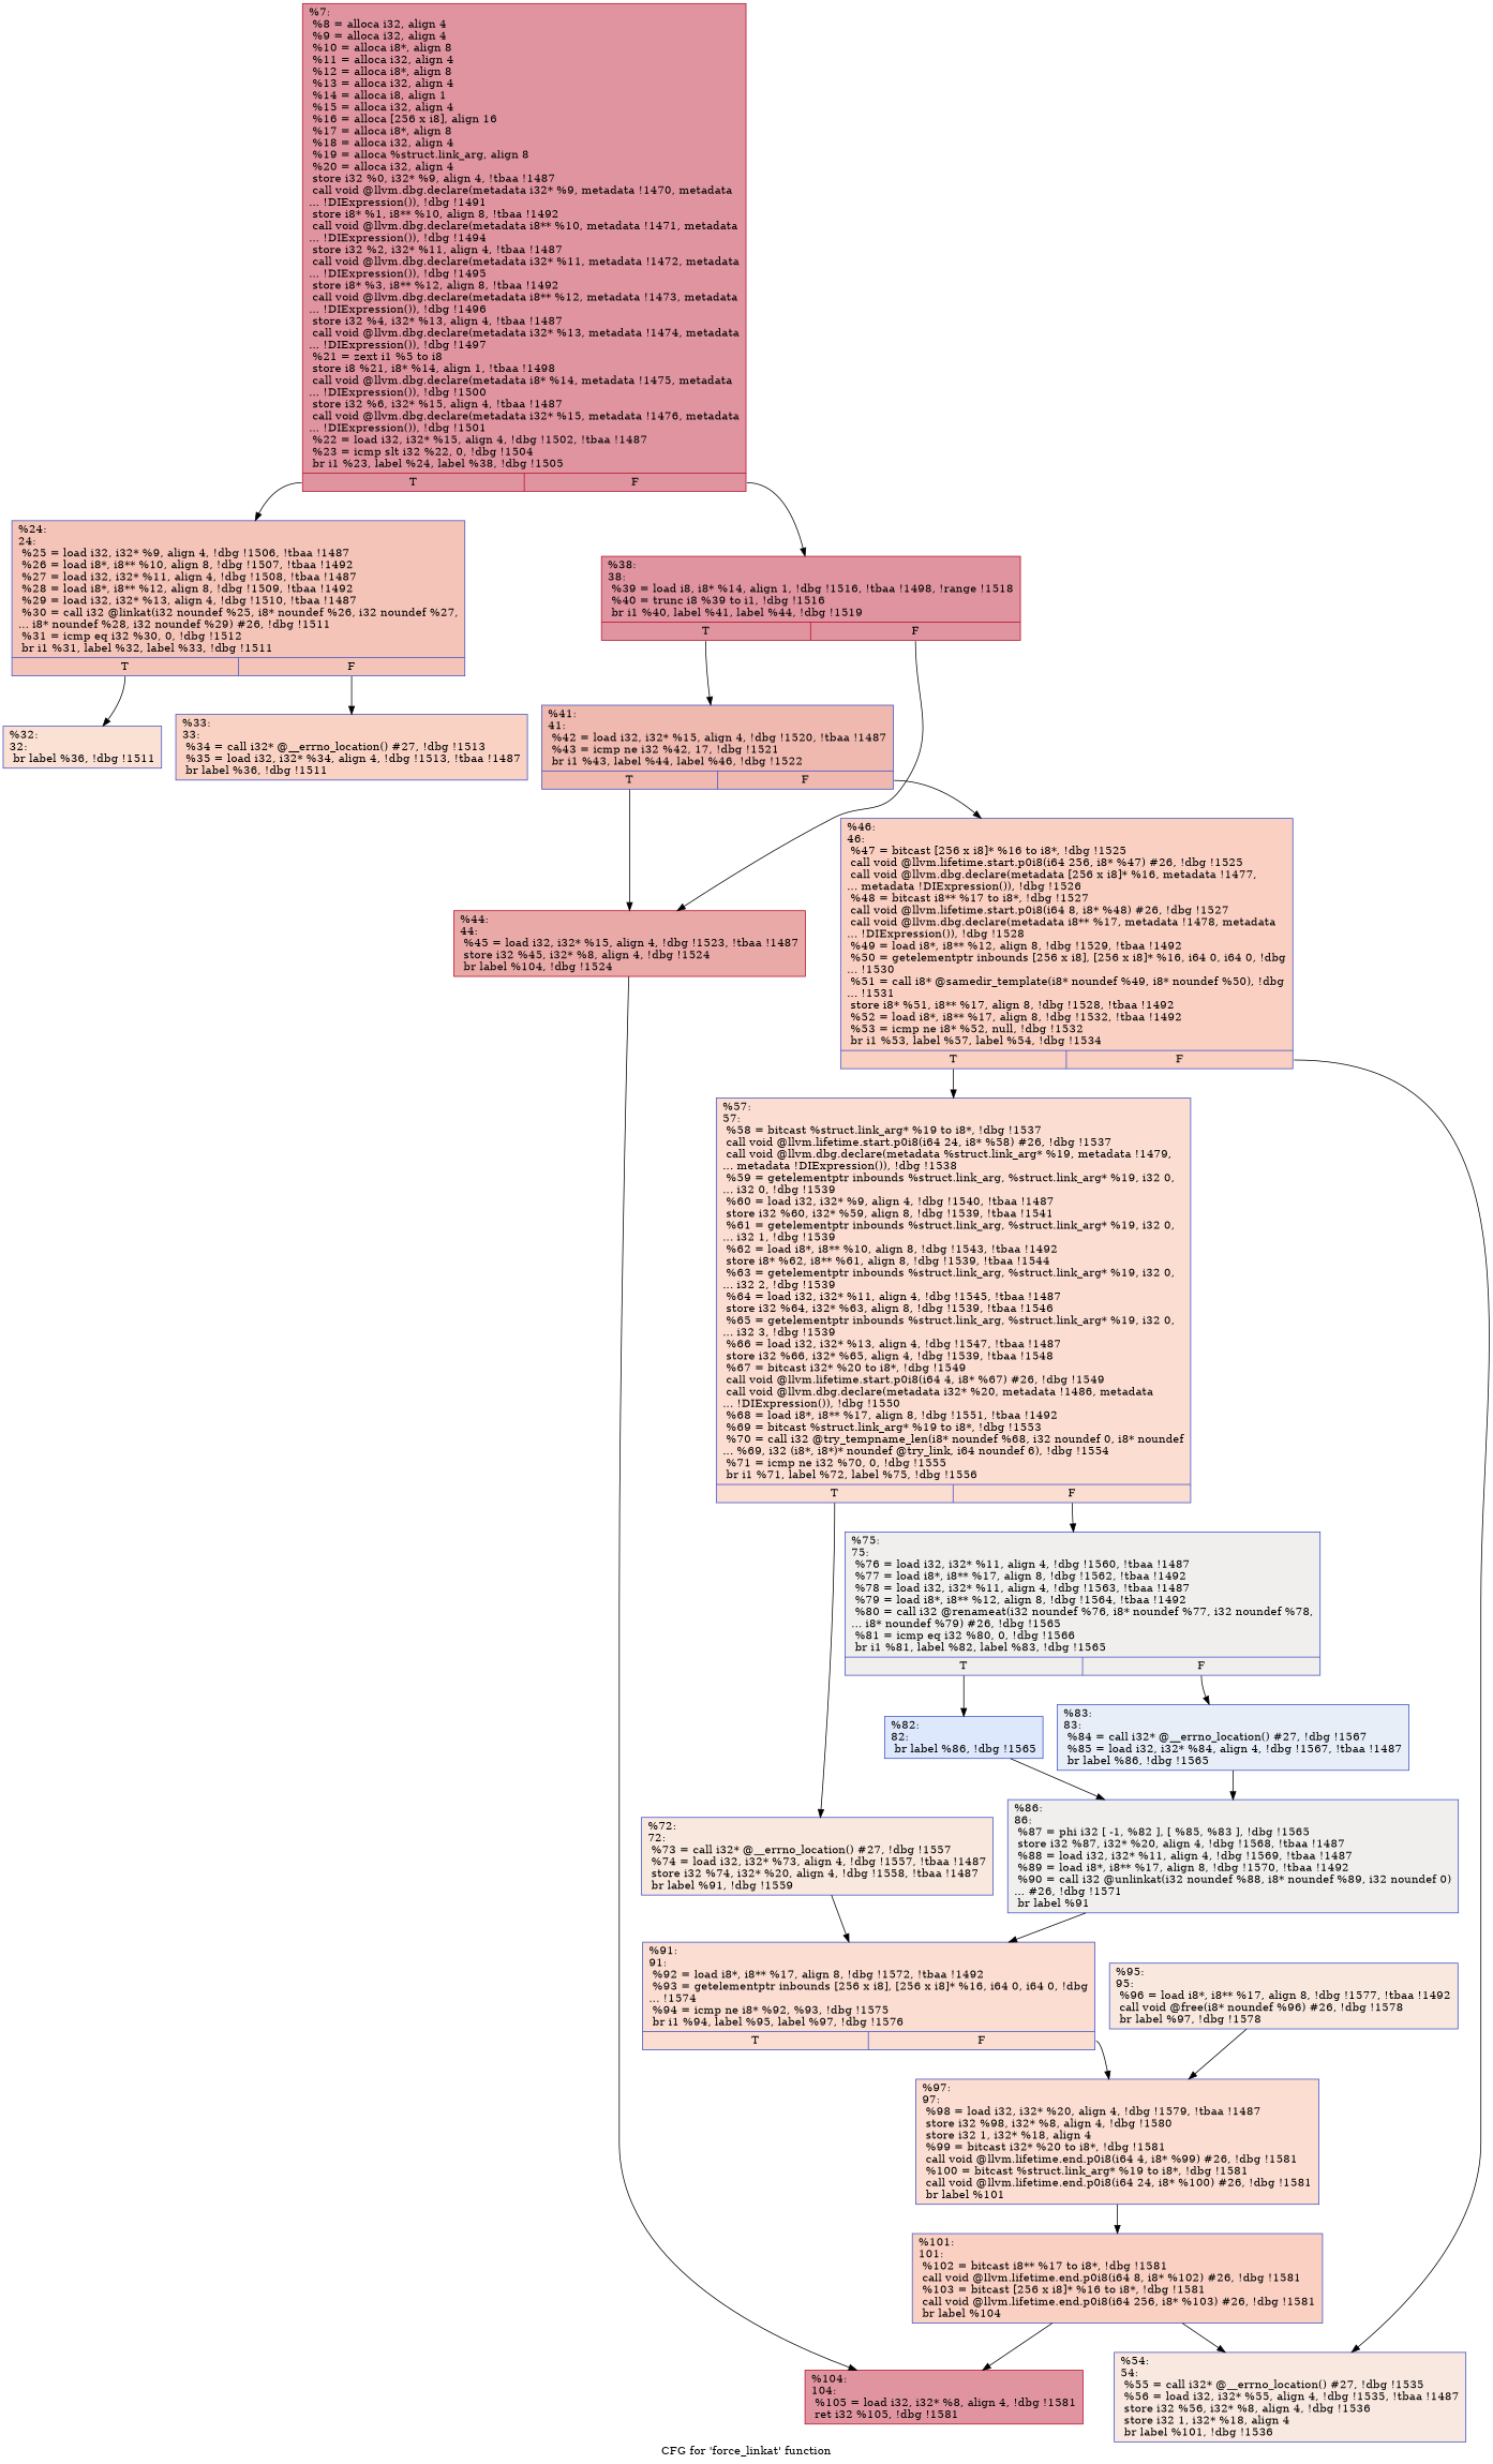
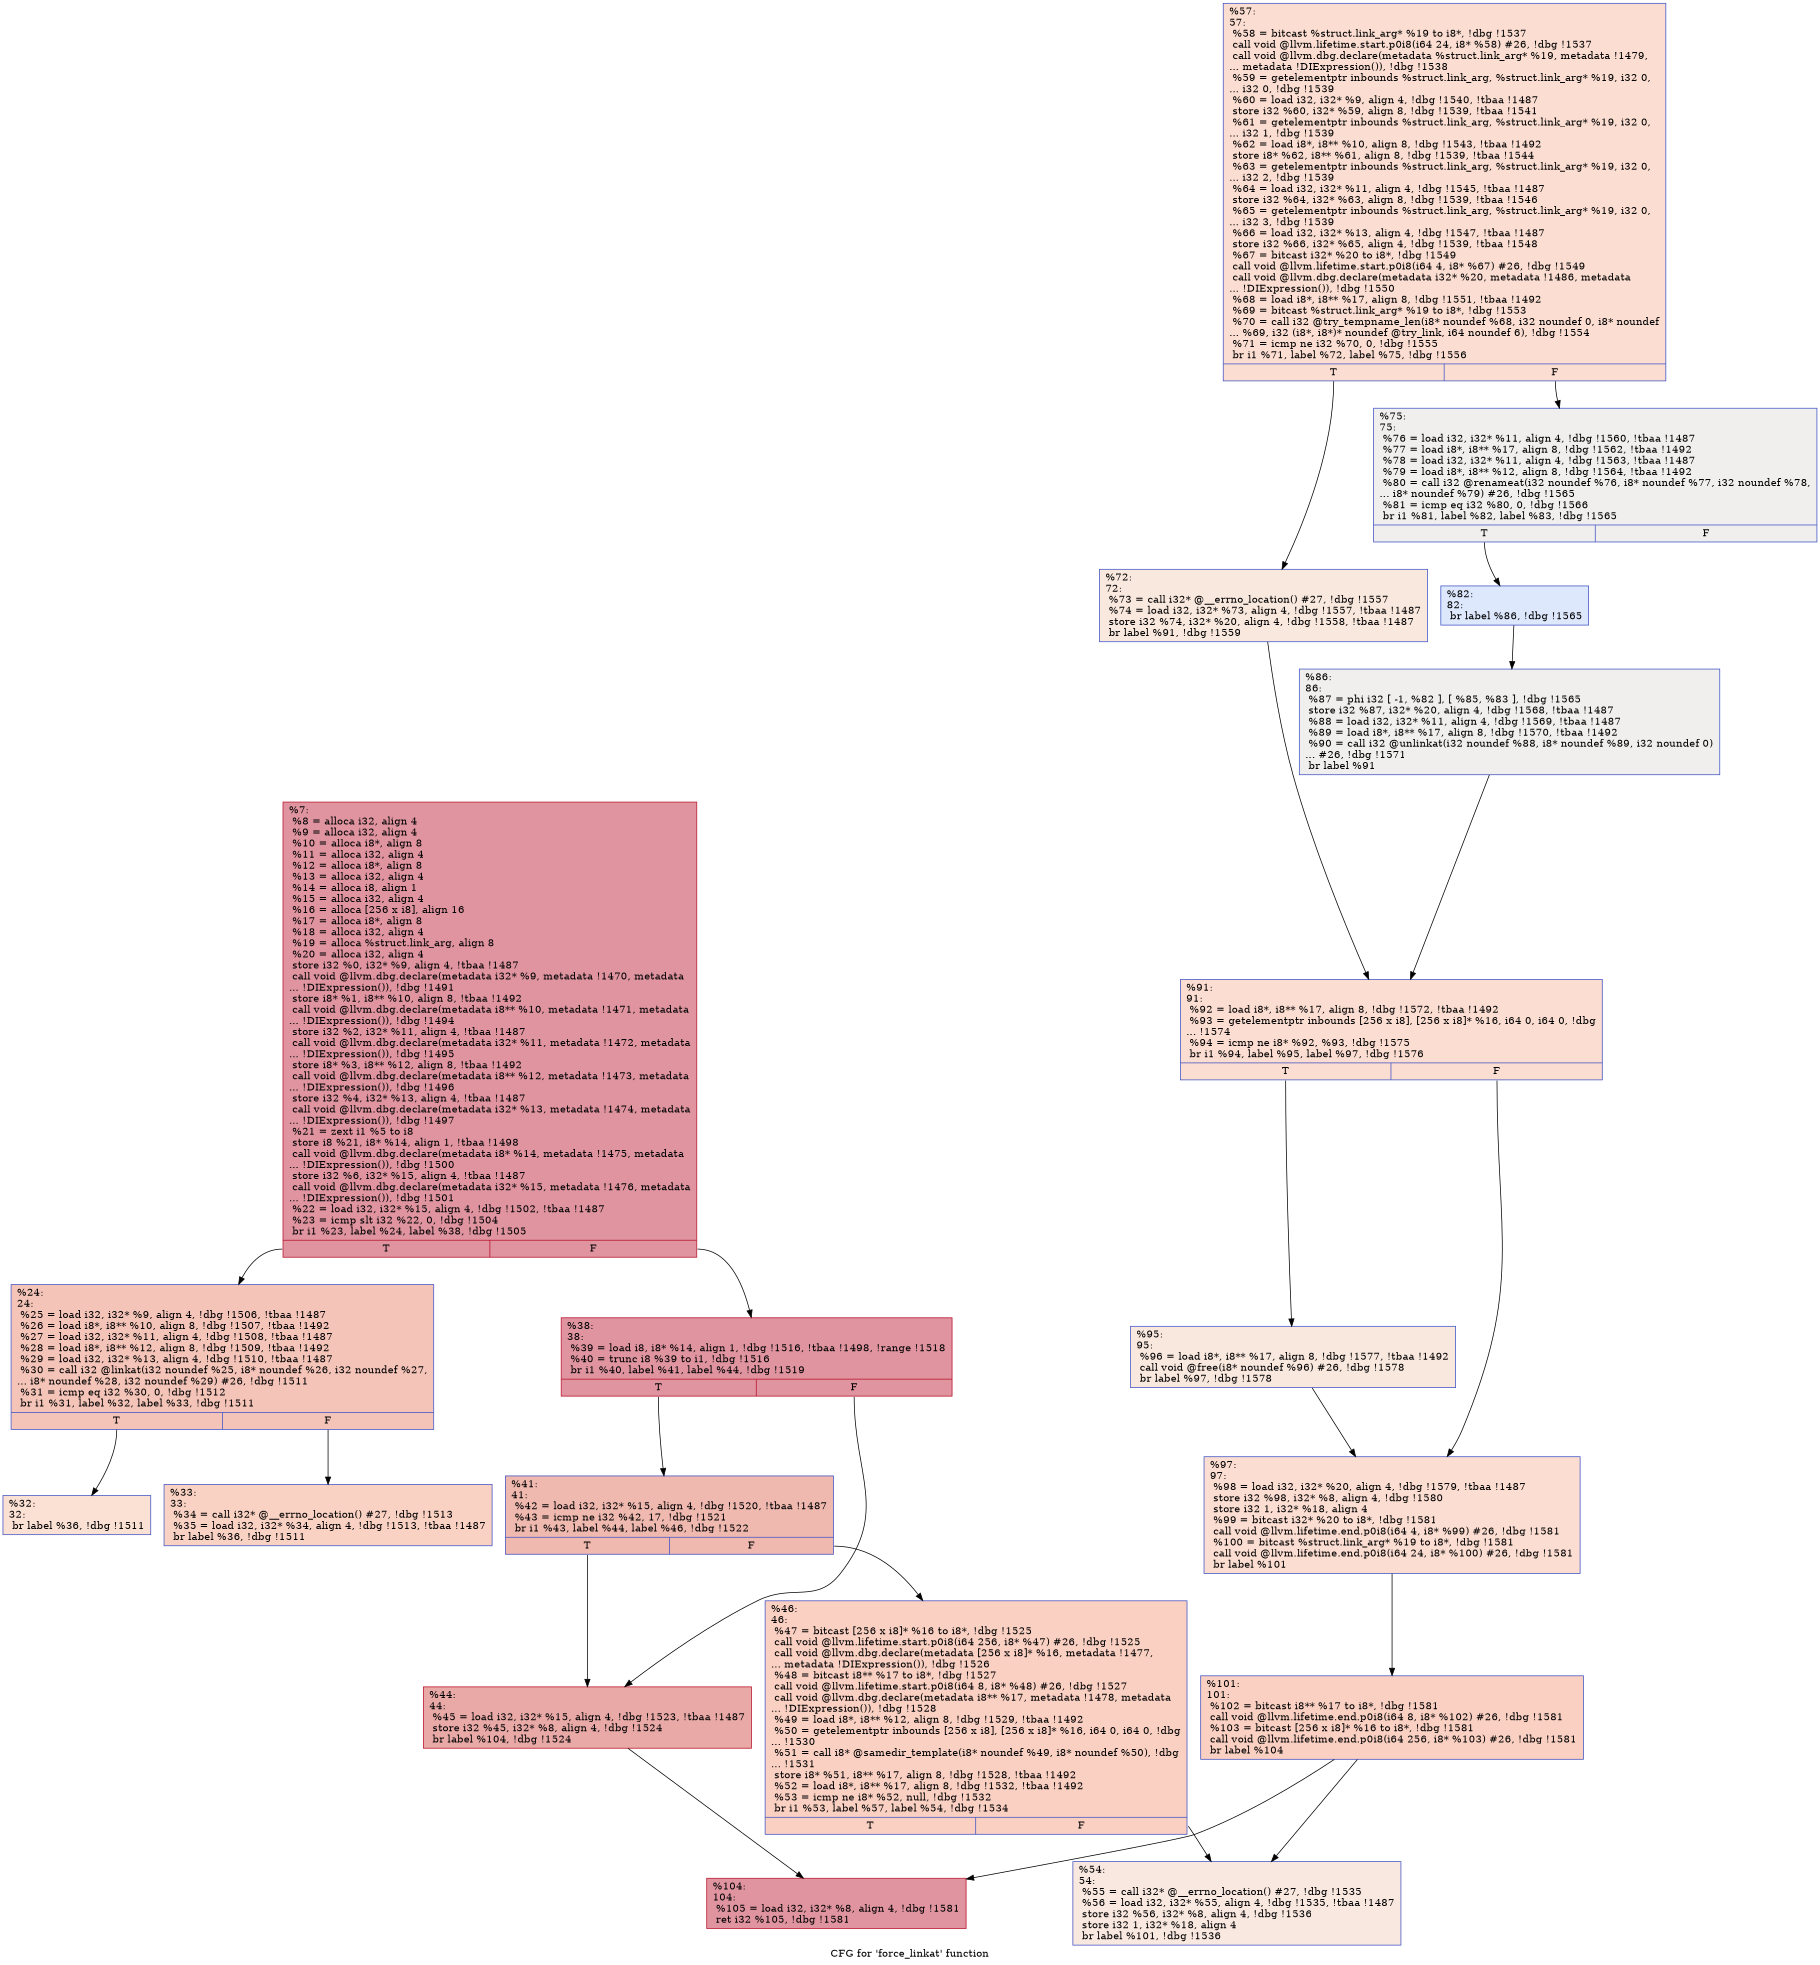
  digraph {
    label="CFG for 'force_linkat' function"
    node [color="#3d50c3ff" fillcolor="#b70d2870" shape=record style=filled]
    n1 [color="#b70d28ff" label="{%7:\l  %8 = alloca i32, align 4\l  %9 = alloca i32, align 4\l  %10 = alloca i8*, align 8\l  %11 = alloca i32, align 4\l  %12 = alloca i8*, align 8\l  %13 = alloca i32, align 4\l  %14 = alloca i8, align 1\l  %15 = alloca i32, align 4\l  %16 = alloca [256 x i8], align 16\l  %17 = alloca i8*, align 8\l  %18 = alloca i32, align 4\l  %19 = alloca %struct.link_arg, align 8\l  %20 = alloca i32, align 4\l  store i32 %0, i32* %9, align 4, !tbaa !1487\l  call void @llvm.dbg.declare(metadata i32* %9, metadata !1470, metadata\l... !DIExpression()), !dbg !1491\l  store i8* %1, i8** %10, align 8, !tbaa !1492\l  call void @llvm.dbg.declare(metadata i8** %10, metadata !1471, metadata\l... !DIExpression()), !dbg !1494\l  store i32 %2, i32* %11, align 4, !tbaa !1487\l  call void @llvm.dbg.declare(metadata i32* %11, metadata !1472, metadata\l... !DIExpression()), !dbg !1495\l  store i8* %3, i8** %12, align 8, !tbaa !1492\l  call void @llvm.dbg.declare(metadata i8** %12, metadata !1473, metadata\l... !DIExpression()), !dbg !1496\l  store i32 %4, i32* %13, align 4, !tbaa !1487\l  call void @llvm.dbg.declare(metadata i32* %13, metadata !1474, metadata\l... !DIExpression()), !dbg !1497\l  %21 = zext i1 %5 to i8\l  store i8 %21, i8* %14, align 1, !tbaa !1498\l  call void @llvm.dbg.declare(metadata i8* %14, metadata !1475, metadata\l... !DIExpression()), !dbg !1500\l  store i32 %6, i32* %15, align 4, !tbaa !1487\l  call void @llvm.dbg.declare(metadata i32* %15, metadata !1476, metadata\l... !DIExpression()), !dbg !1501\l  %22 = load i32, i32* %15, align 4, !dbg !1502, !tbaa !1487\l  %23 = icmp slt i32 %22, 0, !dbg !1504\l  br i1 %23, label %24, label %38, !dbg !1505\l|{<s0>T|<s1>F}}"]
    n2 [fillcolor="#e97a5f70" label="{%24:\l24:                                               \l  %25 = load i32, i32* %9, align 4, !dbg !1506, !tbaa !1487\l  %26 = load i8*, i8** %10, align 8, !dbg !1507, !tbaa !1492\l  %27 = load i32, i32* %11, align 4, !dbg !1508, !tbaa !1487\l  %28 = load i8*, i8** %12, align 8, !dbg !1509, !tbaa !1492\l  %29 = load i32, i32* %13, align 4, !dbg !1510, !tbaa !1487\l  %30 = call i32 @linkat(i32 noundef %25, i8* noundef %26, i32 noundef %27,\l... i8* noundef %28, i32 noundef %29) #26, !dbg !1511\l  %31 = icmp eq i32 %30, 0, !dbg !1512\l  br i1 %31, label %32, label %33, !dbg !1511\l|{<s0>T|<s1>F}}"]
    n3 [color="#b70d28ff" label="{%38:\l38:                                               \l  %39 = load i8, i8* %14, align 1, !dbg !1516, !tbaa !1498, !range !1518\l  %40 = trunc i8 %39 to i1, !dbg !1516\l  br i1 %40, label %41, label %44, !dbg !1519\l|{<s0>T|<s1>F}}"]
    n4 [fillcolor="#f7b99e70" label="{%32:\l32:                                               \l  br label %36, !dbg !1511\l}"]
    n5 [fillcolor="#f4987a70" label="{%33:\l33:                                               \l  %34 = call i32* @__errno_location() #27, !dbg !1513\l  %35 = load i32, i32* %34, align 4, !dbg !1513, !tbaa !1487\l  br label %36, !dbg !1511\l}"]
    n6 [fillcolor="#de614d70" label="{%41:\l41:                                               \l  %42 = load i32, i32* %15, align 4, !dbg !1520, !tbaa !1487\l  %43 = icmp ne i32 %42, 17, !dbg !1521\l  br i1 %43, label %44, label %46, !dbg !1522\l|{<s0>T|<s1>F}}"]
    n7 [color="#b70d28ff" fillcolor="#ca3b3770" label="{%44:\l44:                                               \l  %45 = load i32, i32* %15, align 4, !dbg !1523, !tbaa !1487\l  store i32 %45, i32* %8, align 4, !dbg !1524\l  br label %104, !dbg !1524\l}"]
    n8 [fillcolor="#f3947570" label="{%46:\l46:                                               \l  %47 = bitcast [256 x i8]* %16 to i8*, !dbg !1525\l  call void @llvm.lifetime.start.p0i8(i64 256, i8* %47) #26, !dbg !1525\l  call void @llvm.dbg.declare(metadata [256 x i8]* %16, metadata !1477,\l... metadata !DIExpression()), !dbg !1526\l  %48 = bitcast i8** %17 to i8*, !dbg !1527\l  call void @llvm.lifetime.start.p0i8(i64 8, i8* %48) #26, !dbg !1527\l  call void @llvm.dbg.declare(metadata i8** %17, metadata !1478, metadata\l... !DIExpression()), !dbg !1528\l  %49 = load i8*, i8** %12, align 8, !dbg !1529, !tbaa !1492\l  %50 = getelementptr inbounds [256 x i8], [256 x i8]* %16, i64 0, i64 0, !dbg\l... !1530\l  %51 = call i8* @samedir_template(i8* noundef %49, i8* noundef %50), !dbg\l... !1531\l  store i8* %51, i8** %17, align 8, !dbg !1528, !tbaa !1492\l  %52 = load i8*, i8** %17, align 8, !dbg !1532, !tbaa !1492\l  %53 = icmp ne i8* %52, null, !dbg !1532\l  br i1 %53, label %57, label %54, !dbg !1534\l|{<s0>T|<s1>F}}"]
    n9 [color="#b70d28ff" label="{%104:\l104:                                              \l  %105 = load i32, i32* %8, align 4, !dbg !1581\l  ret i32 %105, !dbg !1581\l}"]
    n10 [fillcolor="#f7b39670" label="{%57:\l57:                                               \l  %58 = bitcast %struct.link_arg* %19 to i8*, !dbg !1537\l  call void @llvm.lifetime.start.p0i8(i64 24, i8* %58) #26, !dbg !1537\l  call void @llvm.dbg.declare(metadata %struct.link_arg* %19, metadata !1479,\l... metadata !DIExpression()), !dbg !1538\l  %59 = getelementptr inbounds %struct.link_arg, %struct.link_arg* %19, i32 0,\l... i32 0, !dbg !1539\l  %60 = load i32, i32* %9, align 4, !dbg !1540, !tbaa !1487\l  store i32 %60, i32* %59, align 8, !dbg !1539, !tbaa !1541\l  %61 = getelementptr inbounds %struct.link_arg, %struct.link_arg* %19, i32 0,\l... i32 1, !dbg !1539\l  %62 = load i8*, i8** %10, align 8, !dbg !1543, !tbaa !1492\l  store i8* %62, i8** %61, align 8, !dbg !1539, !tbaa !1544\l  %63 = getelementptr inbounds %struct.link_arg, %struct.link_arg* %19, i32 0,\l... i32 2, !dbg !1539\l  %64 = load i32, i32* %11, align 4, !dbg !1545, !tbaa !1487\l  store i32 %64, i32* %63, align 8, !dbg !1539, !tbaa !1546\l  %65 = getelementptr inbounds %struct.link_arg, %struct.link_arg* %19, i32 0,\l... i32 3, !dbg !1539\l  %66 = load i32, i32* %13, align 4, !dbg !1547, !tbaa !1487\l  store i32 %66, i32* %65, align 4, !dbg !1539, !tbaa !1548\l  %67 = bitcast i32* %20 to i8*, !dbg !1549\l  call void @llvm.lifetime.start.p0i8(i64 4, i8* %67) #26, !dbg !1549\l  call void @llvm.dbg.declare(metadata i32* %20, metadata !1486, metadata\l... !DIExpression()), !dbg !1550\l  %68 = load i8*, i8** %17, align 8, !dbg !1551, !tbaa !1492\l  %69 = bitcast %struct.link_arg* %19 to i8*, !dbg !1553\l  %70 = call i32 @try_tempname_len(i8* noundef %68, i32 noundef 0, i8* noundef\l... %69, i32 (i8*, i8*)* noundef @try_link, i64 noundef 6), !dbg !1554\l  %71 = icmp ne i32 %70, 0, !dbg !1555\l  br i1 %71, label %72, label %75, !dbg !1556\l|{<s0>T|<s1>F}}"]
    n11 [fillcolor="#f1ccb870" label="{%54:\l54:                                               \l  %55 = call i32* @__errno_location() #27, !dbg !1535\l  %56 = load i32, i32* %55, align 4, !dbg !1535, !tbaa !1487\l  store i32 %56, i32* %8, align 4, !dbg !1536\l  store i32 1, i32* %18, align 4\l  br label %101, !dbg !1536\l}"]
    n12 [fillcolor="#f2cab570" label="{%72:\l72:                                               \l  %73 = call i32* @__errno_location() #27, !dbg !1557\l  %74 = load i32, i32* %73, align 4, !dbg !1557, !tbaa !1487\l  store i32 %74, i32* %20, align 4, !dbg !1558, !tbaa !1487\l  br label %91, !dbg !1559\l}"]
    n13 [fillcolor="#e0dbd870" label="{%75:\l75:                                               \l  %76 = load i32, i32* %11, align 4, !dbg !1560, !tbaa !1487\l  %77 = load i8*, i8** %17, align 8, !dbg !1562, !tbaa !1492\l  %78 = load i32, i32* %11, align 4, !dbg !1563, !tbaa !1487\l  %79 = load i8*, i8** %12, align 8, !dbg !1564, !tbaa !1492\l  %80 = call i32 @renameat(i32 noundef %76, i8* noundef %77, i32 noundef %78,\l... i8* noundef %79) #26, !dbg !1565\l  %81 = icmp eq i32 %80, 0, !dbg !1566\l  br i1 %81, label %82, label %83, !dbg !1565\l|{<s0>T|<s1>F}}"]
    n14 [fillcolor="#f7b39670" label="{%91:\l91:                                               \l  %92 = load i8*, i8** %17, align 8, !dbg !1572, !tbaa !1492\l  %93 = getelementptr inbounds [256 x i8], [256 x i8]* %16, i64 0, i64 0, !dbg\l... !1574\l  %94 = icmp ne i8* %92, %93, !dbg !1575\l  br i1 %94, label %95, label %97, !dbg !1576\l|{<s0>T|<s1>F}}"]
    n15 [fillcolor="#b2ccfb70" label="{%82:\l82:                                               \l  br label %86, !dbg !1565\l}"]
-   n16 [fillcolor="#cbd8ee70" label="{%83:\l83:                                               \l  %84 = call i32* @__errno_location() #27, !dbg !1567\l  %85 = load i32, i32* %84, align 4, !dbg !1567, !tbaa !1487\l  br label %86, !dbg !1565\l}"]
    n17 [fillcolor="#f3947570" label="{%101:\l101:                                              \l  %102 = bitcast i8** %17 to i8*, !dbg !1581\l  call void @llvm.lifetime.end.p0i8(i64 8, i8* %102) #26, !dbg !1581\l  %103 = bitcast [256 x i8]* %16 to i8*, !dbg !1581\l  call void @llvm.lifetime.end.p0i8(i64 256, i8* %103) #26, !dbg !1581\l  br label %104\l}"]
    n18 [fillcolor="#f2cab570" label="{%95:\l95:                                               \l  %96 = load i8*, i8** %17, align 8, !dbg !1577, !tbaa !1492\l  call void @free(i8* noundef %96) #26, !dbg !1578\l  br label %97, !dbg !1578\l}"]
    n19 [fillcolor="#f7b39670" label="{%97:\l97:                                               \l  %98 = load i32, i32* %20, align 4, !dbg !1579, !tbaa !1487\l  store i32 %98, i32* %8, align 4, !dbg !1580\l  store i32 1, i32* %18, align 4\l  %99 = bitcast i32* %20 to i8*, !dbg !1581\l  call void @llvm.lifetime.end.p0i8(i64 4, i8* %99) #26, !dbg !1581\l  %100 = bitcast %struct.link_arg* %19 to i8*, !dbg !1581\l  call void @llvm.lifetime.end.p0i8(i64 24, i8* %100) #26, !dbg !1581\l  br label %101\l}"]
    n20 [fillcolor="#e0dbd870" label="{%86:\l86:                                               \l  %87 = phi i32 [ -1, %82 ], [ %85, %83 ], !dbg !1565\l  store i32 %87, i32* %20, align 4, !dbg !1568, !tbaa !1487\l  %88 = load i32, i32* %11, align 4, !dbg !1569, !tbaa !1487\l  %89 = load i8*, i8** %17, align 8, !dbg !1570, !tbaa !1492\l  %90 = call i32 @unlinkat(i32 noundef %88, i8* noundef %89, i32 noundef 0)\l... #26, !dbg !1571\l  br label %91\l}"]
    n1 -> n2 [tailport=s0]
    n1 -> n3 [tailport=s1]
    n2 -> n4 [tailport=s0]
    n2 -> n5 [tailport=s1]
    n3 -> n6 [tailport=s0]
    n3 -> n7 [tailport=s1]
    n6 -> n7 [tailport=s0]
    n6 -> n8 [tailport=s1]
    n7 -> n9
-   n8 -> n10 [tailport=s0]
    n8 -> n11 [tailport=s1]
    n10 -> n12 [tailport=s0]
    n10 -> n13 [tailport=s1]
    n12 -> n14
    n13 -> n15 [tailport=s0]
-   n13 -> n16 [tailport=s1]
+   n14 -> n18 [tailport=s0]
    n14 -> n19 [tailport=s1]
    n15 -> n20
-   n16 -> n20
    n17 -> n9
    n17 -> n11
    n18 -> n19
    n19 -> n17
    n20 -> n14
  }
